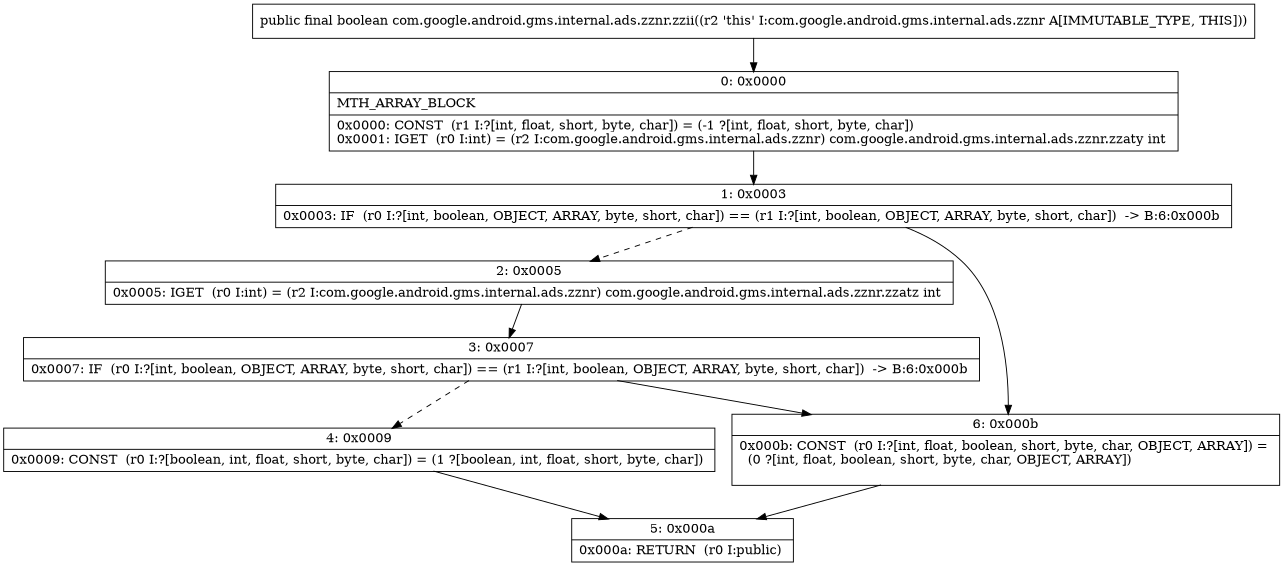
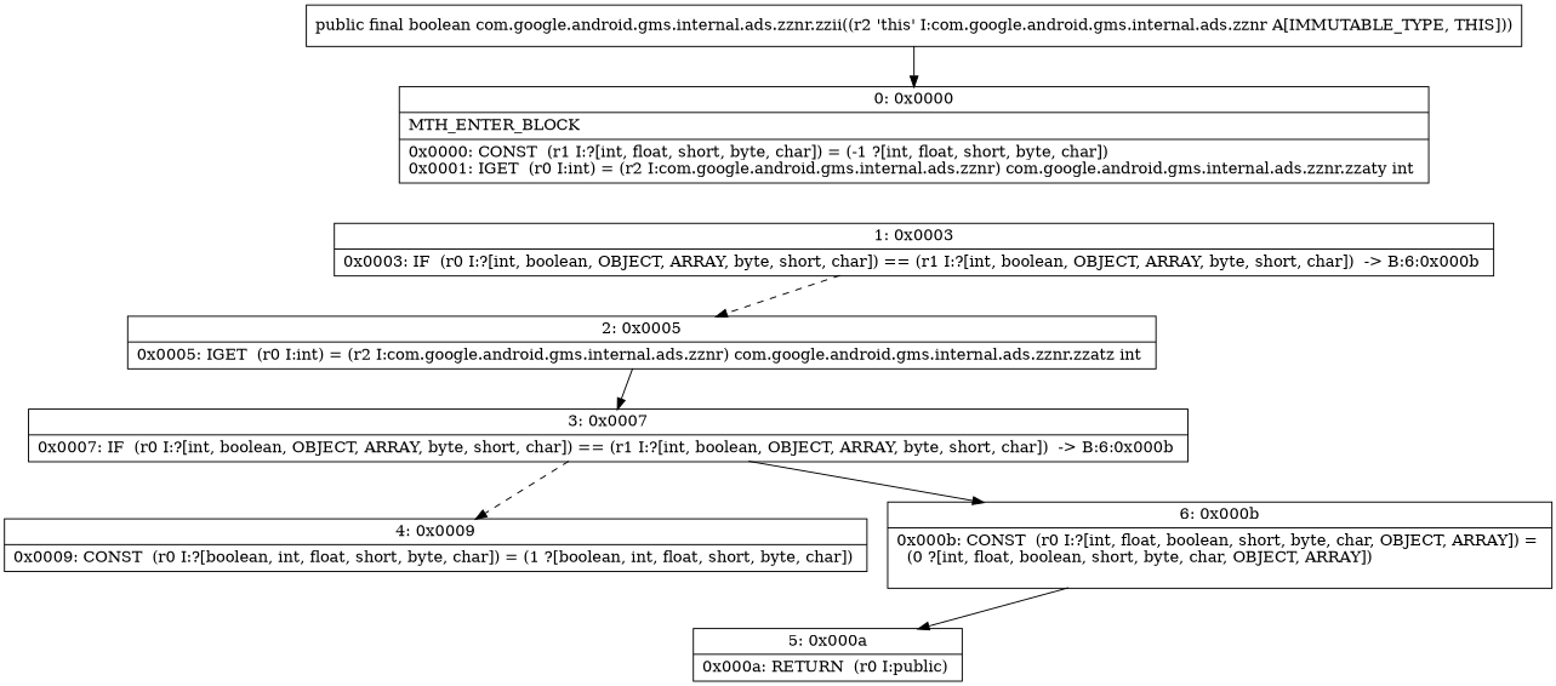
  digraph {
    node [shape=record]
-   n1 [label="{0\:\ 0x0000|MTH_ARRAY_BLOCK\l|0x0000: CONST  (r1 I:?[int, float, short, byte, char]) = (\-1 ?[int, float, short, byte, char]) \l0x0001: IGET  (r0 I:int) = (r2 I:com.google.android.gms.internal.ads.zznr) com.google.android.gms.internal.ads.zznr.zzaty int \l}"]
+   n1 [label="{0\:\ 0x0000|MTH_ENTER_BLOCK\l|0x0000: CONST  (r1 I:?[int, float, short, byte, char]) = (\-1 ?[int, float, short, byte, char]) \l0x0001: IGET  (r0 I:int) = (r2 I:com.google.android.gms.internal.ads.zznr) com.google.android.gms.internal.ads.zznr.zzaty int \l}"]
    n2 [label="{1\:\ 0x0003|0x0003: IF  (r0 I:?[int, boolean, OBJECT, ARRAY, byte, short, char]) == (r1 I:?[int, boolean, OBJECT, ARRAY, byte, short, char])  \-\> B:6:0x000b \l}"]
    n3 [label="{2\:\ 0x0005|0x0005: IGET  (r0 I:int) = (r2 I:com.google.android.gms.internal.ads.zznr) com.google.android.gms.internal.ads.zznr.zzatz int \l}"]
    n4 [label="{6\:\ 0x000b|0x000b: CONST  (r0 I:?[int, float, boolean, short, byte, char, OBJECT, ARRAY]) = \l  (0 ?[int, float, boolean, short, byte, char, OBJECT, ARRAY])\l \l}"]
    n5 [label="{3\:\ 0x0007|0x0007: IF  (r0 I:?[int, boolean, OBJECT, ARRAY, byte, short, char]) == (r1 I:?[int, boolean, OBJECT, ARRAY, byte, short, char])  \-\> B:6:0x000b \l}"]
    n6 [label="{5\:\ 0x000a|0x000a: RETURN  (r0 I:public) \l}"]
    n7 [label="{4\:\ 0x0009|0x0009: CONST  (r0 I:?[boolean, int, float, short, byte, char]) = (1 ?[boolean, int, float, short, byte, char]) \l}"]
    n8 [label="{public final boolean com.google.android.gms.internal.ads.zznr.zzii((r2 'this' I:com.google.android.gms.internal.ads.zznr A[IMMUTABLE_TYPE, THIS])) }"]
-   n1 -> n2
    n2 -> n3 [style=dashed]
-   n2 -> n4
    n3 -> n5
    n4 -> n6
    n5 -> n4
    n5 -> n7 [style=dashed]
-   n7 -> n6
    n8 -> n1
  }
